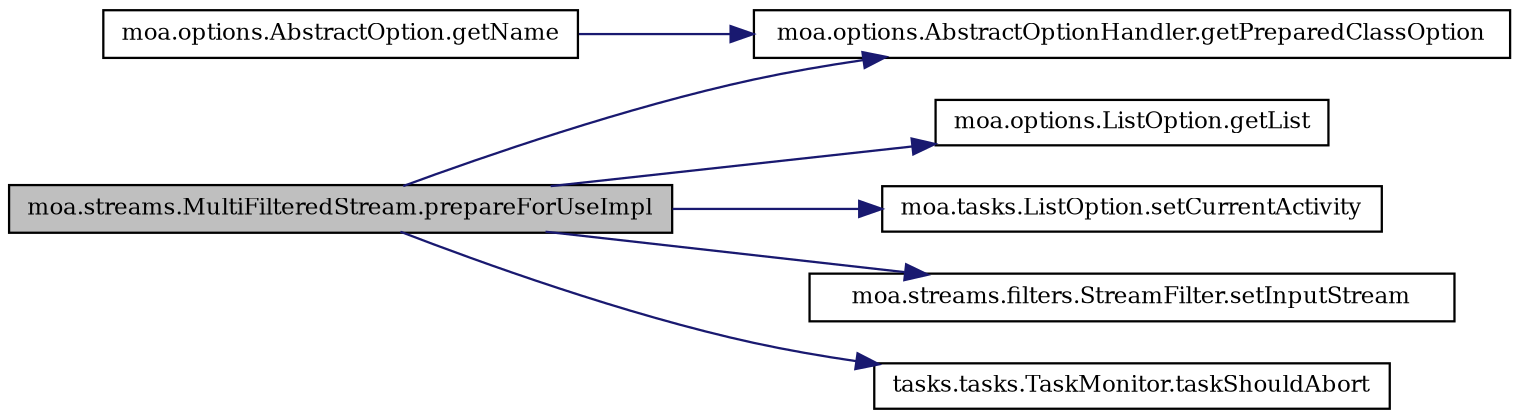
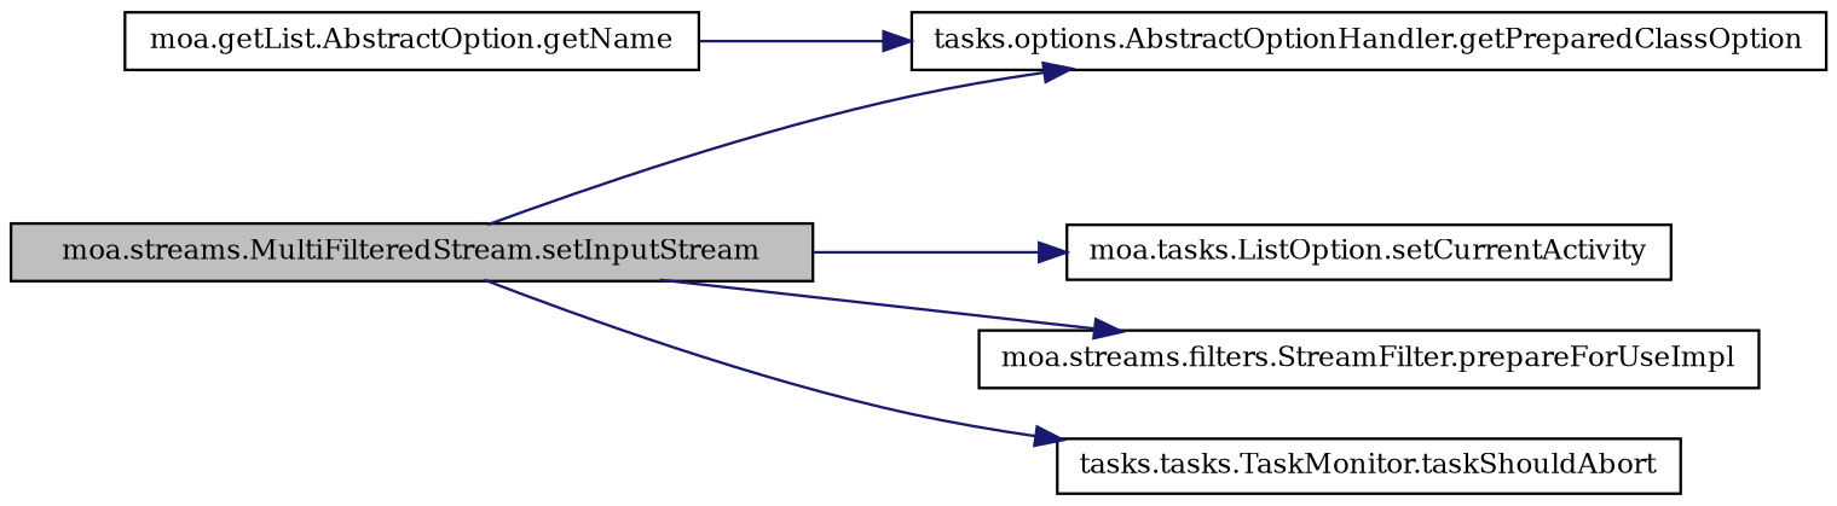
  digraph {
    fontname="DejaVu Serif"
    rankdir=LR
    node [color=black fillcolor=white fontname="DejaVu Serif" fontsize=10 shape=record style=filled]
    edge [color=midnightblue fontname="DejaVu Serif" fontsize=10 labelfontname=Helvetica labelfontsize=10 style=solid]
-   n1 [fillcolor=grey75 fontcolor=black height=0.2 label="moa.streams.MultiFilteredStream.prepareForUseImpl" width=0.4]
-   n2 [height=0.2 label="moa.options.ListOption.getList" width=0.4]
-   n3 [height=0.2 label="moa.options.AbstractOptionHandler.getPreparedClassOption" width=0.4]
+   n1 [fillcolor=grey75 fontcolor=black height=0.2 label="moa.streams.MultiFilteredStream.setInputStream" width=0.4]
+   n3 [height=0.2 label="tasks.options.AbstractOptionHandler.getPreparedClassOption" width=0.4]
    n4 [height=0.2 label="moa.tasks.ListOption.setCurrentActivity" width=0.4]
-   n5 [height=0.2 label="moa.streams.filters.StreamFilter.setInputStream" width=0.4]
+   n5 [height=0.2 label="moa.streams.filters.StreamFilter.prepareForUseImpl" width=0.4]
    n6 [height=0.2 label="tasks.tasks.TaskMonitor.taskShouldAbort" width=0.4]
-   n7 [height=0.2 label="moa.options.AbstractOption.getName" width=0.4]
-   n1 -> n2
+   n7 [height=0.2 label="moa.getList.AbstractOption.getName" width=0.4]
    n1 -> n3
    n1 -> n4
    n1 -> n5
    n1 -> n6
    n7 -> n3
  }
